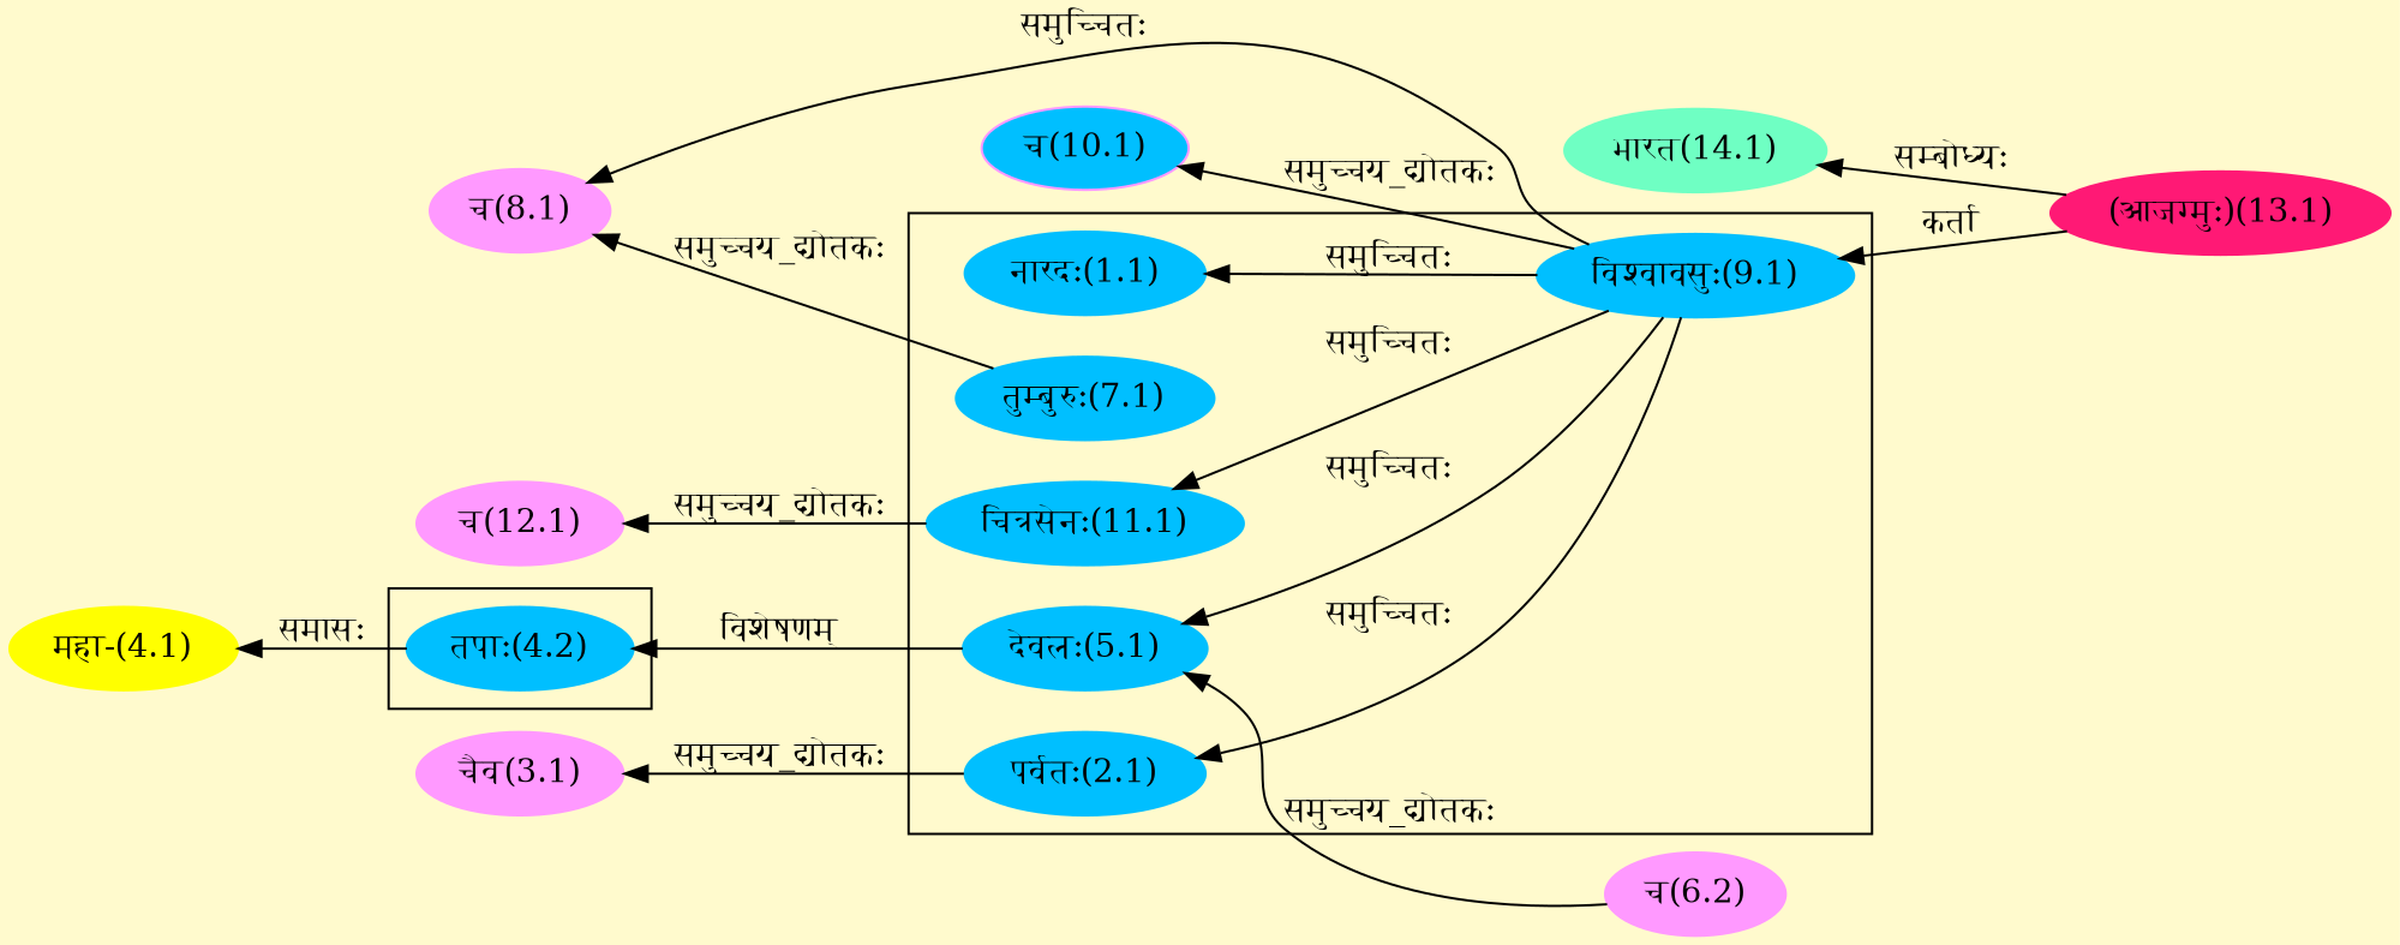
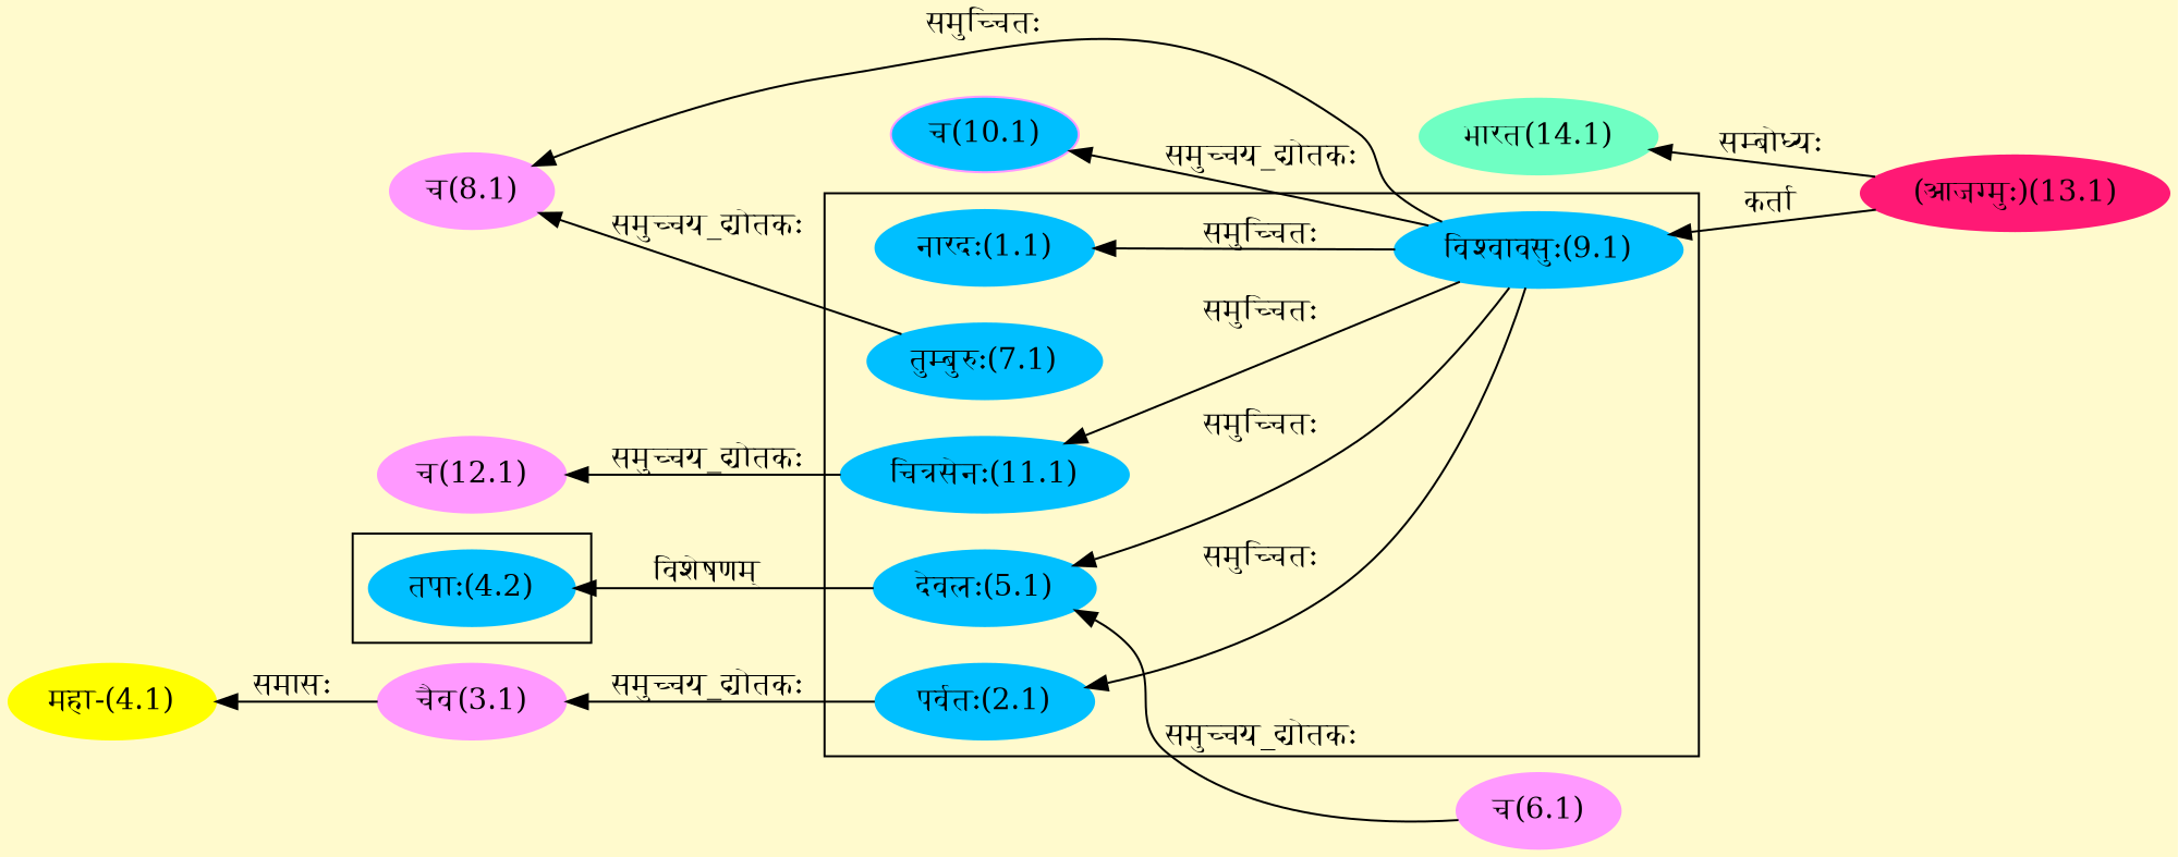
  digraph {
    bgcolor=lemonchiffon1
    compound=true
    rankdir=LR
    node [color="#00BFFF" style=filled]
    edge [dir=back]
    n1 [label="नारदः(1.1)"]
    n2 [label="विश्वावसुः(9.1)"]
    n3 [label="पर्वतः(2.1)"]
    n4 [label="देवलः(5.1)"]
    n5 [label="तुम्बुरुः(7.1)"]
    n6 [label="चित्रसेनः(11.1)"]
    n7 [label="तपाः(4.2)"]
    n8 [color="#FF1975" label="(आजग्मुः)(13.1)"]
-   n9 [color="#FF99FF" label="च(6.2)"]
+   n9 [color="#FF99FF" label="च(6.1)"]
    n10 [color="#FF99FF" label="चैव(3.1)"]
    n11 [color="#FFFF00" label="महा-(4.1)"]
    n12 [color="#FF99FF" label="च(8.1)"]
    n13 [color="#FF99FF" fillcolor="#00BFFF" label="च(10.1)"]
    n14 [color="#FF99FF" label="च(12.1)"]
    n15 [color="#6FFFC3" label="भारत(14.1)"]
    subgraph cluster_1 {
      n1
      n2
      n3
      n4
      n5
      n6
    }
    subgraph cluster_2 {
      n7
    }
    n1 -> n2 [label="समुच्चितः"]
    n2 -> n8 [label="कर्ता"]
    n3 -> n2 [label="समुच्चितः"]
    n4 -> n2 [label="समुच्चितः"]
    n4 -> n9 [label="समुच्चय_द्योतकः"]
    n6 -> n2 [label="समुच्चितः"]
    n7 -> n4 [label="विशेषणम्"]
    n10 -> n3 [label="समुच्चय_द्योतकः"]
-   n11 -> n7 [label="समासः"]
+   n11 -> n10 [label="समासः"]
    n12 -> n2 [label="समुच्चितः"]
    n12 -> n5 [label="समुच्चय_द्योतकः"]
    n13 -> n2 [label="समुच्चय_द्योतकः"]
    n14 -> n6 [label="समुच्चय_द्योतकः"]
    n15 -> n8 [label="सम्बोध्यः"]
  }
